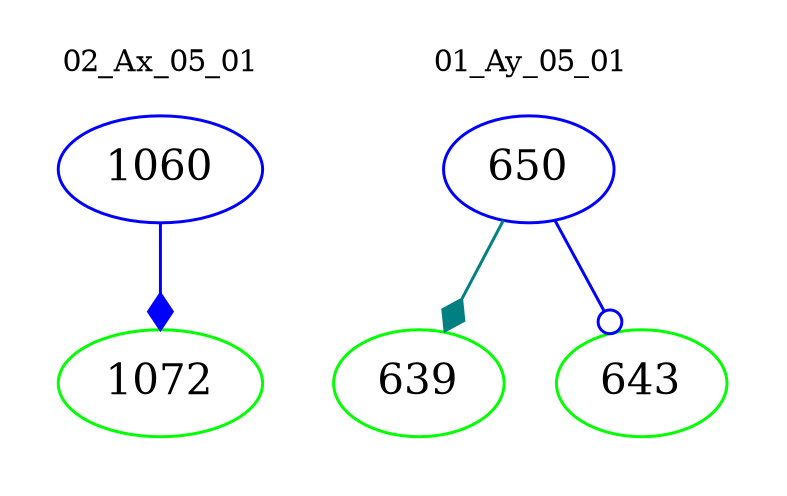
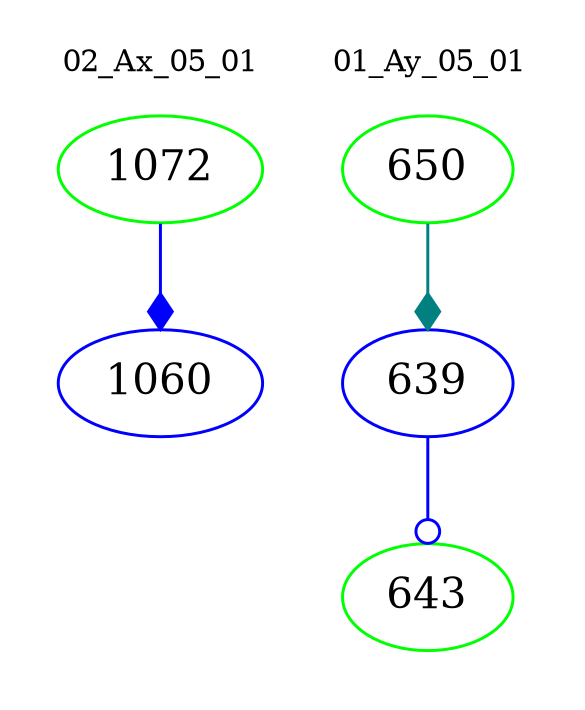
  digraph {
    node [color=green]
    edge [arrowhead=diamond color=blue]
    n1 [color=blue label=1060]
    n2 [label=1072]
-   n3 [color=blue label=650]
-   n4 [label=639]
+   n3 [label=650]
+   n4 [color=blue label=639]
    n5 [label=643]
    subgraph cluster_1 {
      color=white
      fontsize=10
      label="02_Ax_05_01"
      n1
      n2
    }
    subgraph cluster_2 {
      color=white
      fontsize=10
      label="01_Ay_05_01"
      n3
      n4
      n5
    }
-   n1 -> n2
+   n2 -> n1
    n3 -> n4 [color=teal]
-   n3 -> n5 [arrowhead=odot]
+   n4 -> n5 [arrowhead=odot]
  }
